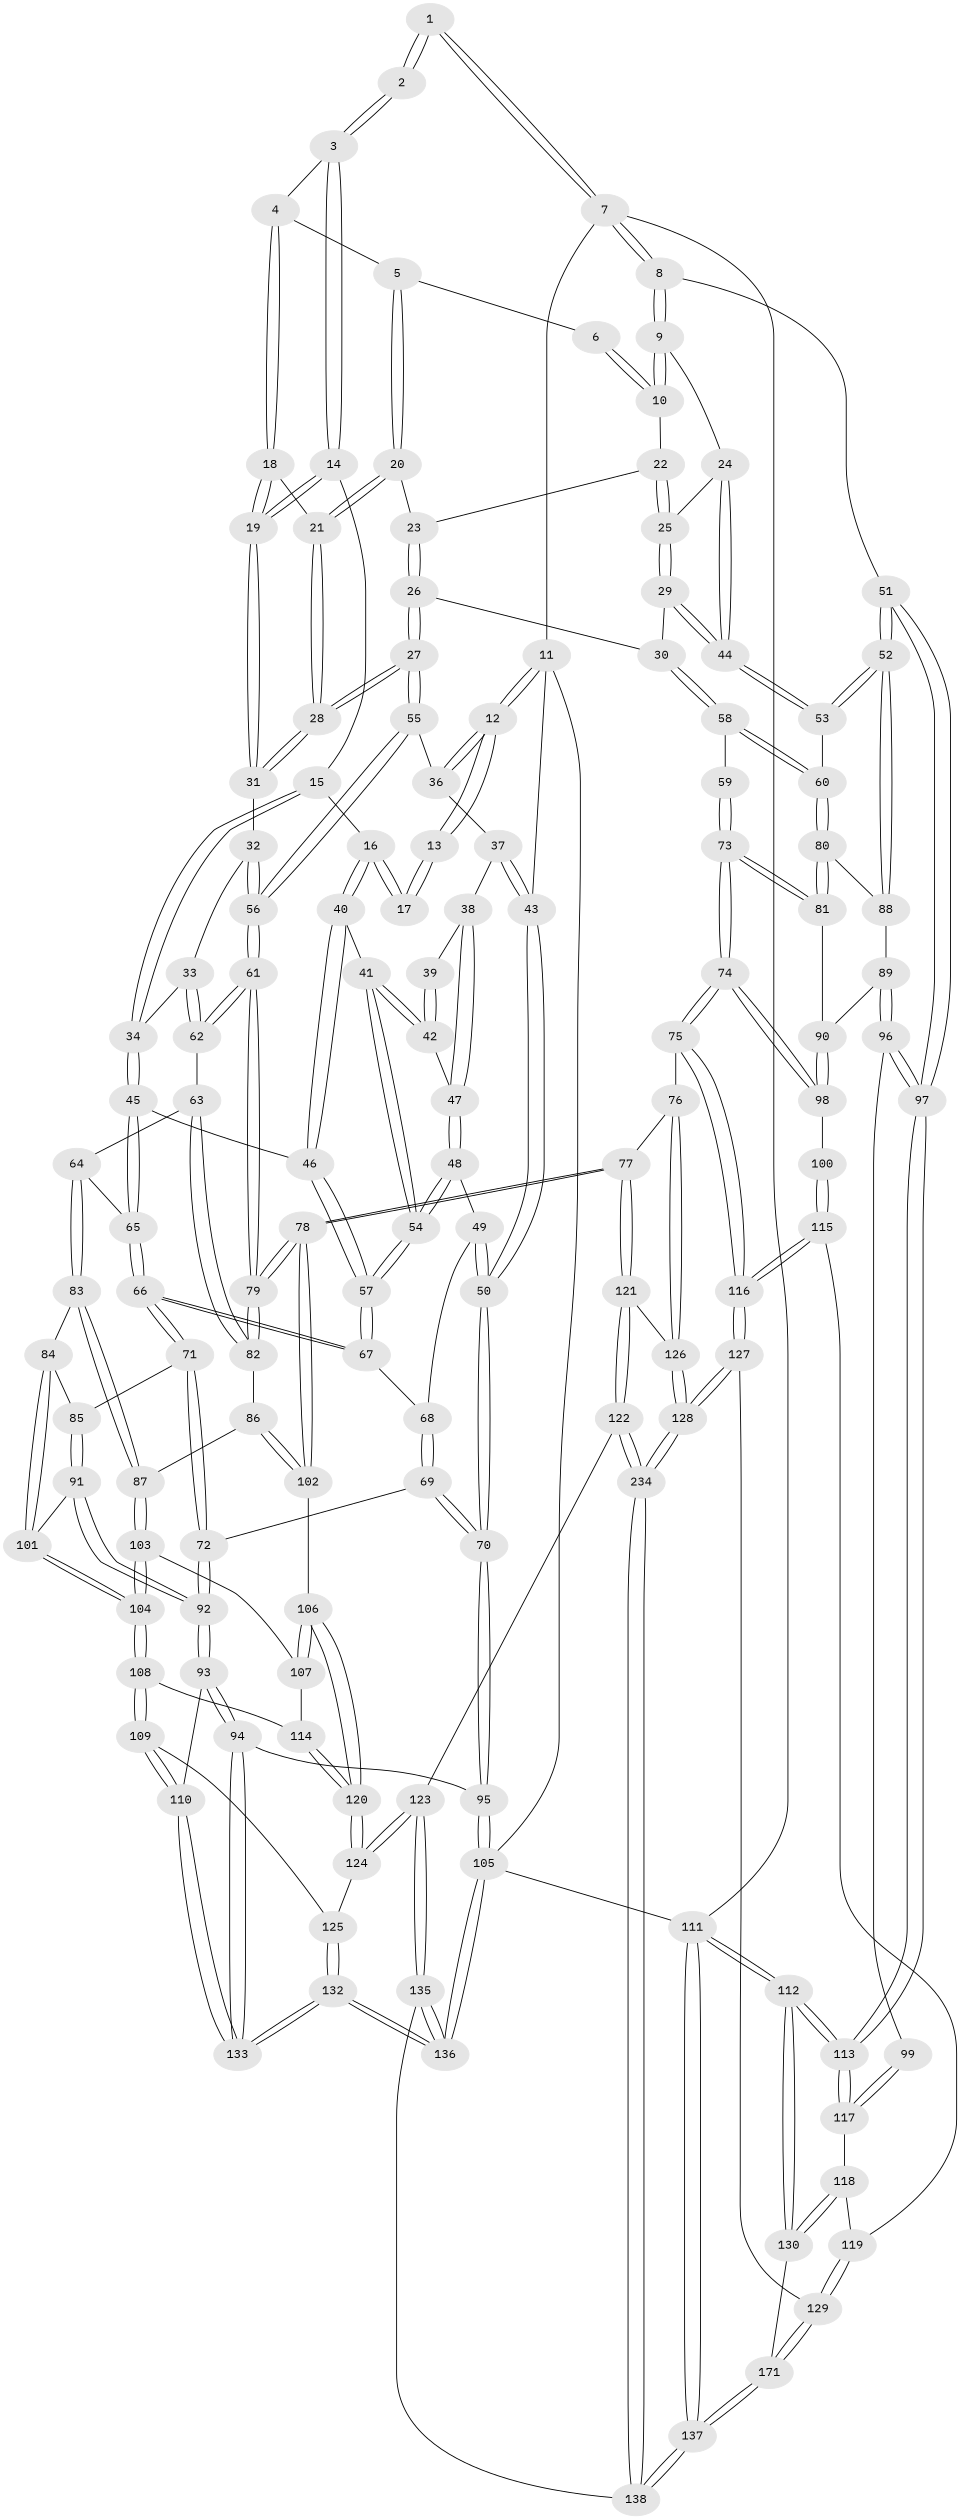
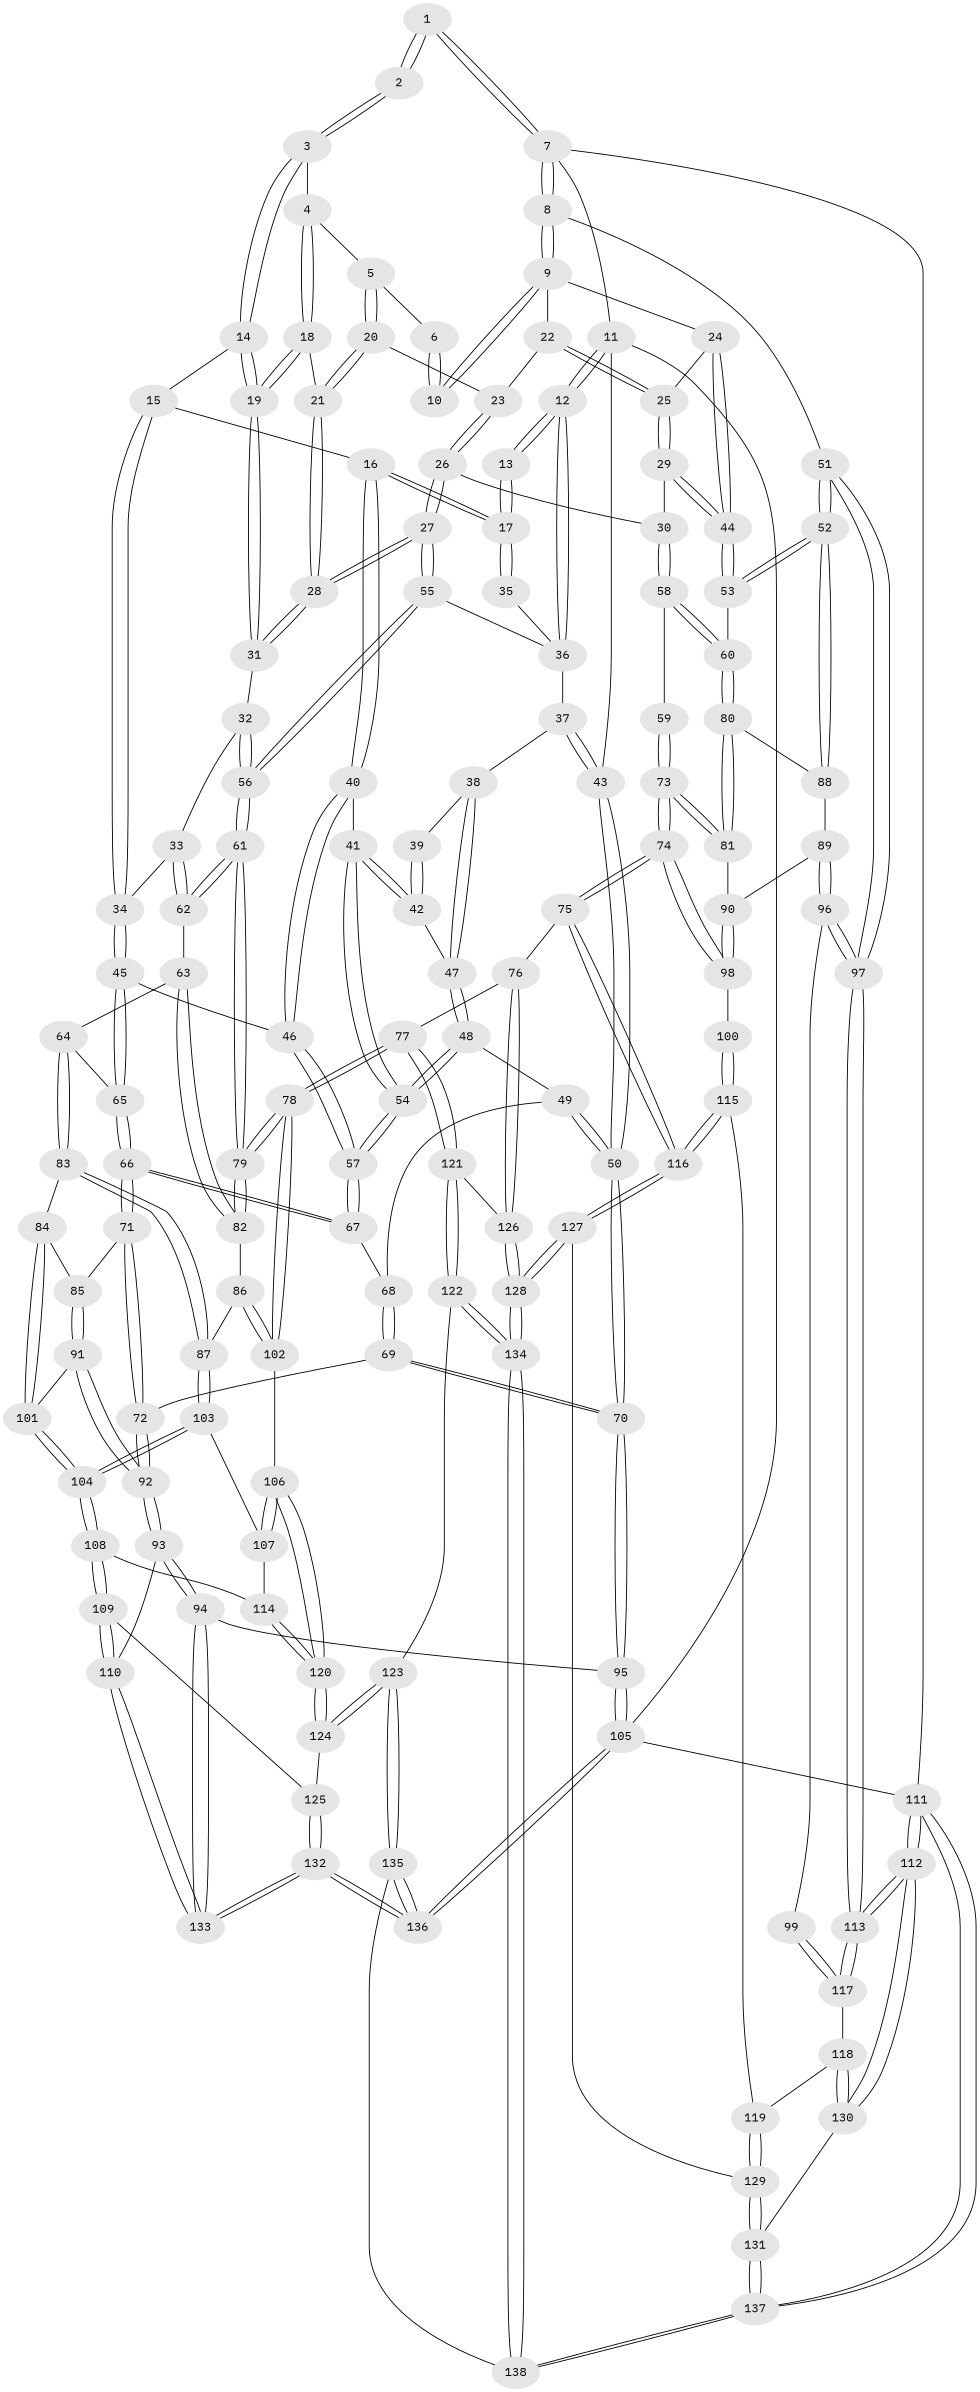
  graph {
    fontname="IBM Plex Mono"
    node [color=gray90 fontname="IBM Plex Mono" style=filled]
    edge [fontname="IBM Plex Mono"]
    1
    2
    7
    3
    8
    11
    111
    4
    14
    5
    18
    15
    19
    6
    20
    21
    10
    23
    22
    9
    51
    12
    43
    105
    112
    137
    24
    52
    97
    25
    44
    13
    36
    50
    136
    17
    37
+   35
    16
    34
    31
    40
    45
    41
    46
    28
    32
    26
    29
    27
    30
    53
    55
    58
    56
    60
    59
    33
    62
    61
    63
    65
    38
    39
    47
    42
    48
    54
    57
    70
    66
    67
    49
    68
    69
    95
    88
    113
    89
    80
    73
    79
    74
    81
    82
    64
    83
    86
    84
    87
    71
    72
    85
    92
    91
    93
    75
    98
    90
    76
    116
    100
    77
    126
    127
    78
    121
    128
    102
    122
    106
    101
    103
    104
    107
    96
    99
    94
    110
    133
    117
    115
    118
    119
    108
    120
    114
    109
    124
    125
    132
    130
    138
-   131 [label=171]
+   131
    129
    123
-   134 [label=234]
+   134
    135
    1 -- 2
    1 -- 2
    1 -- 7
    1 -- 7
    2 -- 3
    2 -- 3
    7 -- 8
    7 -- 8
    7 -- 11
    7 -- 111
    3 -- 4
    3 -- 14
    3 -- 14
    8 -- 9
    8 -- 9
    8 -- 51
    11 -- 12
    11 -- 12
    11 -- 43
    11 -- 105
    111 -- 112
    111 -- 112
    111 -- 137
    111 -- 137
    4 -- 5
    4 -- 18
    4 -- 18
    14 -- 15
    14 -- 19
    14 -- 19
    5 -- 6
    5 -- 20
    5 -- 20
    18 -- 19
    18 -- 19
    18 -- 21
    15 -- 16
    15 -- 34
    15 -- 34
    19 -- 31
    19 -- 31
    6 -- 10
    6 -- 10
    20 -- 21
    20 -- 21
    20 -- 23
    21 -- 28
    21 -- 28
-   10 -- 22
+   9 -- 22
    23 -- 26
    23 -- 26
    22 -- 23
    22 -- 25
    22 -- 25
    9 -- 10
    9 -- 10
    9 -- 24
    51 -- 52
    51 -- 52
    51 -- 97
    51 -- 97
    12 -- 13
    12 -- 13
    12 -- 36
    12 -- 36
    43 -- 50
    43 -- 50
    105 -- 111
    105 -- 136
    105 -- 136
    112 -- 113
    112 -- 113
    112 -- 130
    112 -- 130
    137 -- 138
    137 -- 138
    24 -- 25
    24 -- 44
    24 -- 44
    52 -- 53
    52 -- 53
    52 -- 88
    52 -- 88
    97 -- 113
    97 -- 113
    25 -- 29
    25 -- 29
    44 -- 53
    44 -- 53
    13 -- 17
    13 -- 17
    36 -- 37
    50 -- 70
    50 -- 70
+   17 -- 35
+   17 -- 35
    37 -- 43
    37 -- 43
    37 -- 38
+   35 -- 36
    16 -- 17
    16 -- 17
    16 -- 40
    16 -- 40
    34 -- 45
    34 -- 45
    31 -- 32
    40 -- 41
    40 -- 46
    40 -- 46
    45 -- 46
    45 -- 65
    45 -- 65
    41 -- 42
    41 -- 42
    41 -- 54
    41 -- 54
    46 -- 57
    46 -- 57
    28 -- 31
    28 -- 31
    32 -- 56
    32 -- 56
    32 -- 33
    26 -- 27
    26 -- 27
    26 -- 30
    29 -- 44
    29 -- 44
    29 -- 30
    27 -- 28
    27 -- 28
    27 -- 55
    27 -- 55
    30 -- 58
    30 -- 58
    53 -- 60
    55 -- 36
    55 -- 56
    55 -- 56
    58 -- 60
    58 -- 60
    58 -- 59
    56 -- 61
    56 -- 61
    60 -- 80
    60 -- 80
    59 -- 73
    59 -- 73
    33 -- 34
    33 -- 62
    33 -- 62
    62 -- 63
    61 -- 62
    61 -- 62
    61 -- 79
    61 -- 79
    63 -- 82
    63 -- 82
    63 -- 64
    65 -- 66
    65 -- 66
    38 -- 39
    38 -- 47
    38 -- 47
    39 -- 42
    39 -- 42
    47 -- 48
    47 -- 48
    42 -- 47
    48 -- 54
    48 -- 54
    48 -- 49
    54 -- 57
    54 -- 57
    57 -- 67
    57 -- 67
    70 -- 95
    70 -- 95
    66 -- 67
    66 -- 67
    66 -- 71
    66 -- 71
    67 -- 68
    49 -- 50
    49 -- 50
    49 -- 68
    68 -- 69
    68 -- 69
    69 -- 70
    69 -- 70
    69 -- 72
    95 -- 105
    95 -- 105
    88 -- 89
    113 -- 117
    113 -- 117
    89 -- 90
    89 -- 96
    89 -- 96
    80 -- 88
    80 -- 81
    80 -- 81
    73 -- 74
    73 -- 74
    73 -- 81
    73 -- 81
    79 -- 82
    79 -- 82
    74 -- 75
    74 -- 75
    74 -- 98
    74 -- 98
    81 -- 90
    82 -- 86
    64 -- 65
    64 -- 83
    64 -- 83
    83 -- 84
    83 -- 87
    83 -- 87
    86 -- 87
    86 -- 102
    86 -- 102
    84 -- 85
    84 -- 101
    84 -- 101
    87 -- 103
    87 -- 103
    71 -- 72
    71 -- 72
    71 -- 85
    72 -- 92
    72 -- 92
    85 -- 91
    85 -- 91
    92 -- 93
    92 -- 93
    91 -- 92
    91 -- 92
    91 -- 101
    93 -- 94
    93 -- 94
    93 -- 110
    75 -- 76
    75 -- 116
    75 -- 116
    98 -- 100
    90 -- 98
    90 -- 98
    76 -- 77
    76 -- 126
    76 -- 126
    116 -- 127
    116 -- 127
    100 -- 115
    100 -- 115
    77 -- 78
    77 -- 78
    77 -- 121
    77 -- 121
    126 -- 128
    126 -- 128
    127 -- 128
    127 -- 128
    127 -- 129
    78 -- 79
    78 -- 79
    78 -- 102
    78 -- 102
    121 -- 126
    121 -- 122
    121 -- 122
    128 -- 134
    128 -- 134
    102 -- 106
    122 -- 123
    122 -- 134
    122 -- 134
    106 -- 107
    106 -- 107
    106 -- 120
    106 -- 120
    101 -- 104
    101 -- 104
    103 -- 104
    103 -- 104
    103 -- 107
    104 -- 108
    104 -- 108
    107 -- 114
    96 -- 97
    96 -- 97
    96 -- 99
    99 -- 117
    99 -- 117
    94 -- 95
    94 -- 133
    94 -- 133
    110 -- 133
    110 -- 133
    117 -- 118
    115 -- 116
    115 -- 116
    115 -- 119
    118 -- 119
    118 -- 130
    118 -- 130
    119 -- 129
    119 -- 129
    108 -- 114
    108 -- 109
    108 -- 109
    120 -- 124
    120 -- 124
    114 -- 120
    114 -- 120
    109 -- 110
    109 -- 110
    109 -- 125
    124 -- 125
    125 -- 132
    125 -- 132
    132 -- 136
    132 -- 136
    132 -- 133
    132 -- 133
    130 -- 131
    131 -- 137
    131 -- 137
    129 -- 131
    129 -- 131
    123 -- 124
    123 -- 124
    123 -- 135
    123 -- 135
    134 -- 138
    134 -- 138
    135 -- 136
    135 -- 136
    135 -- 138
  }
